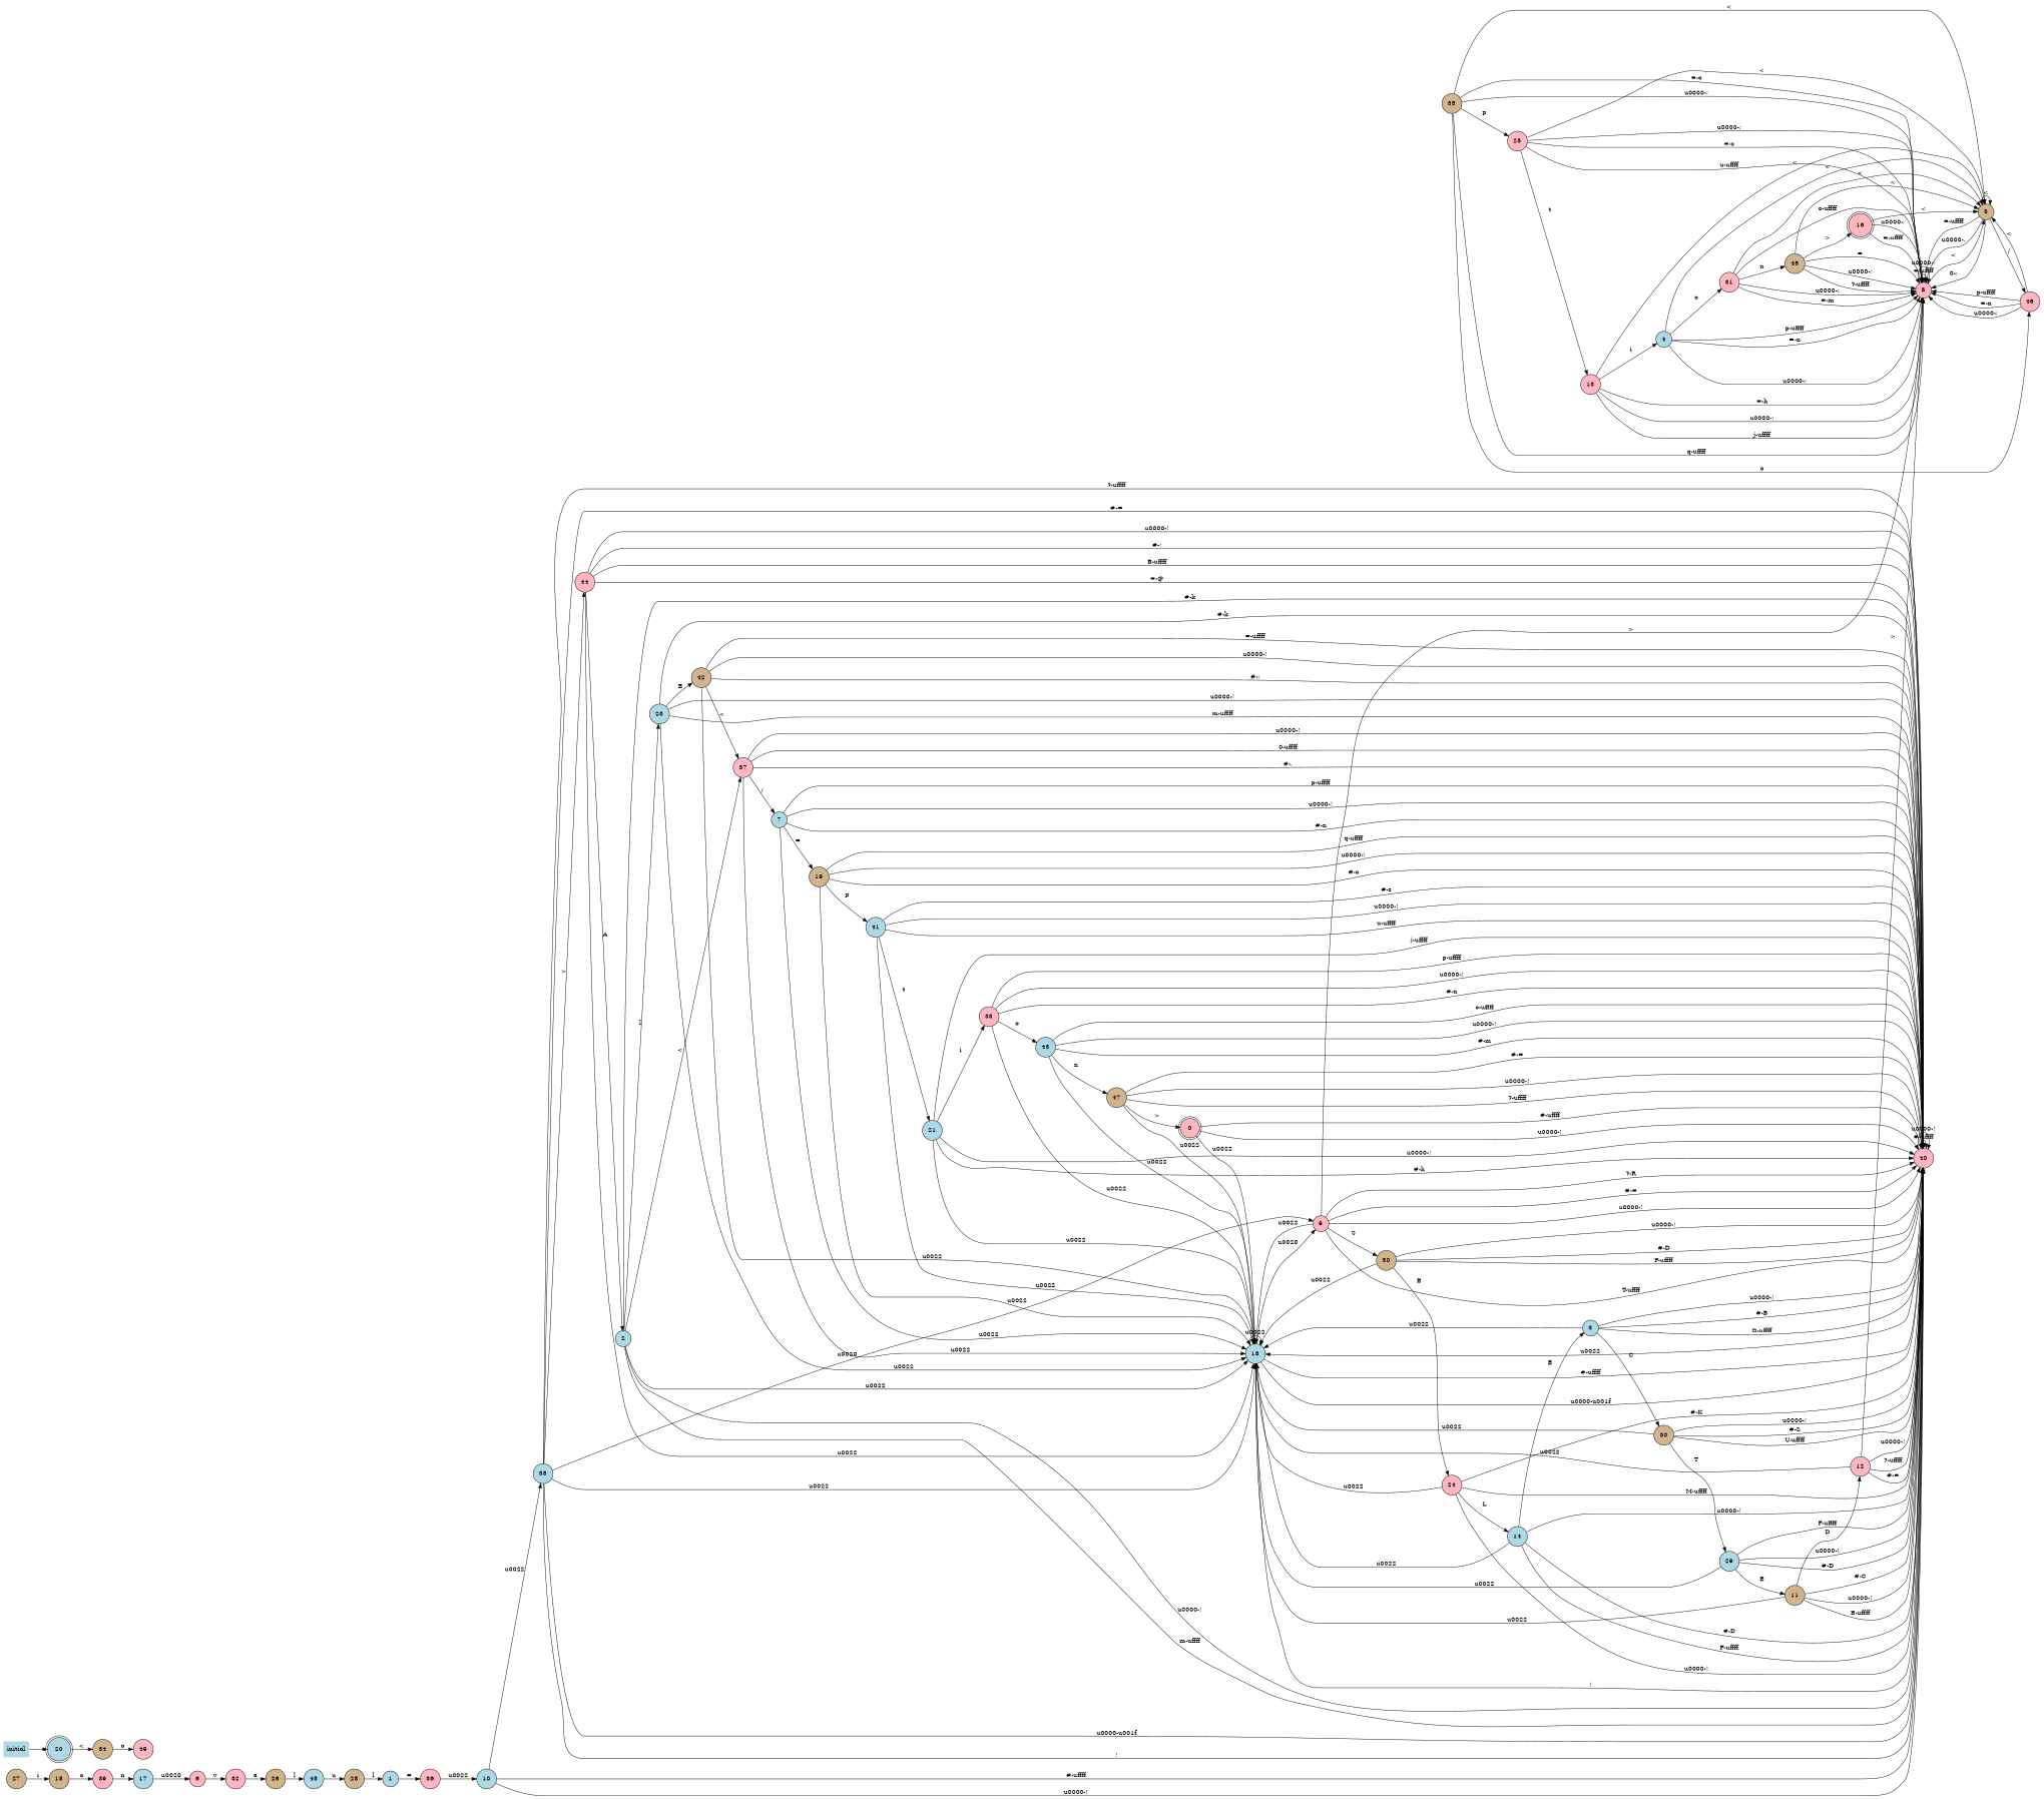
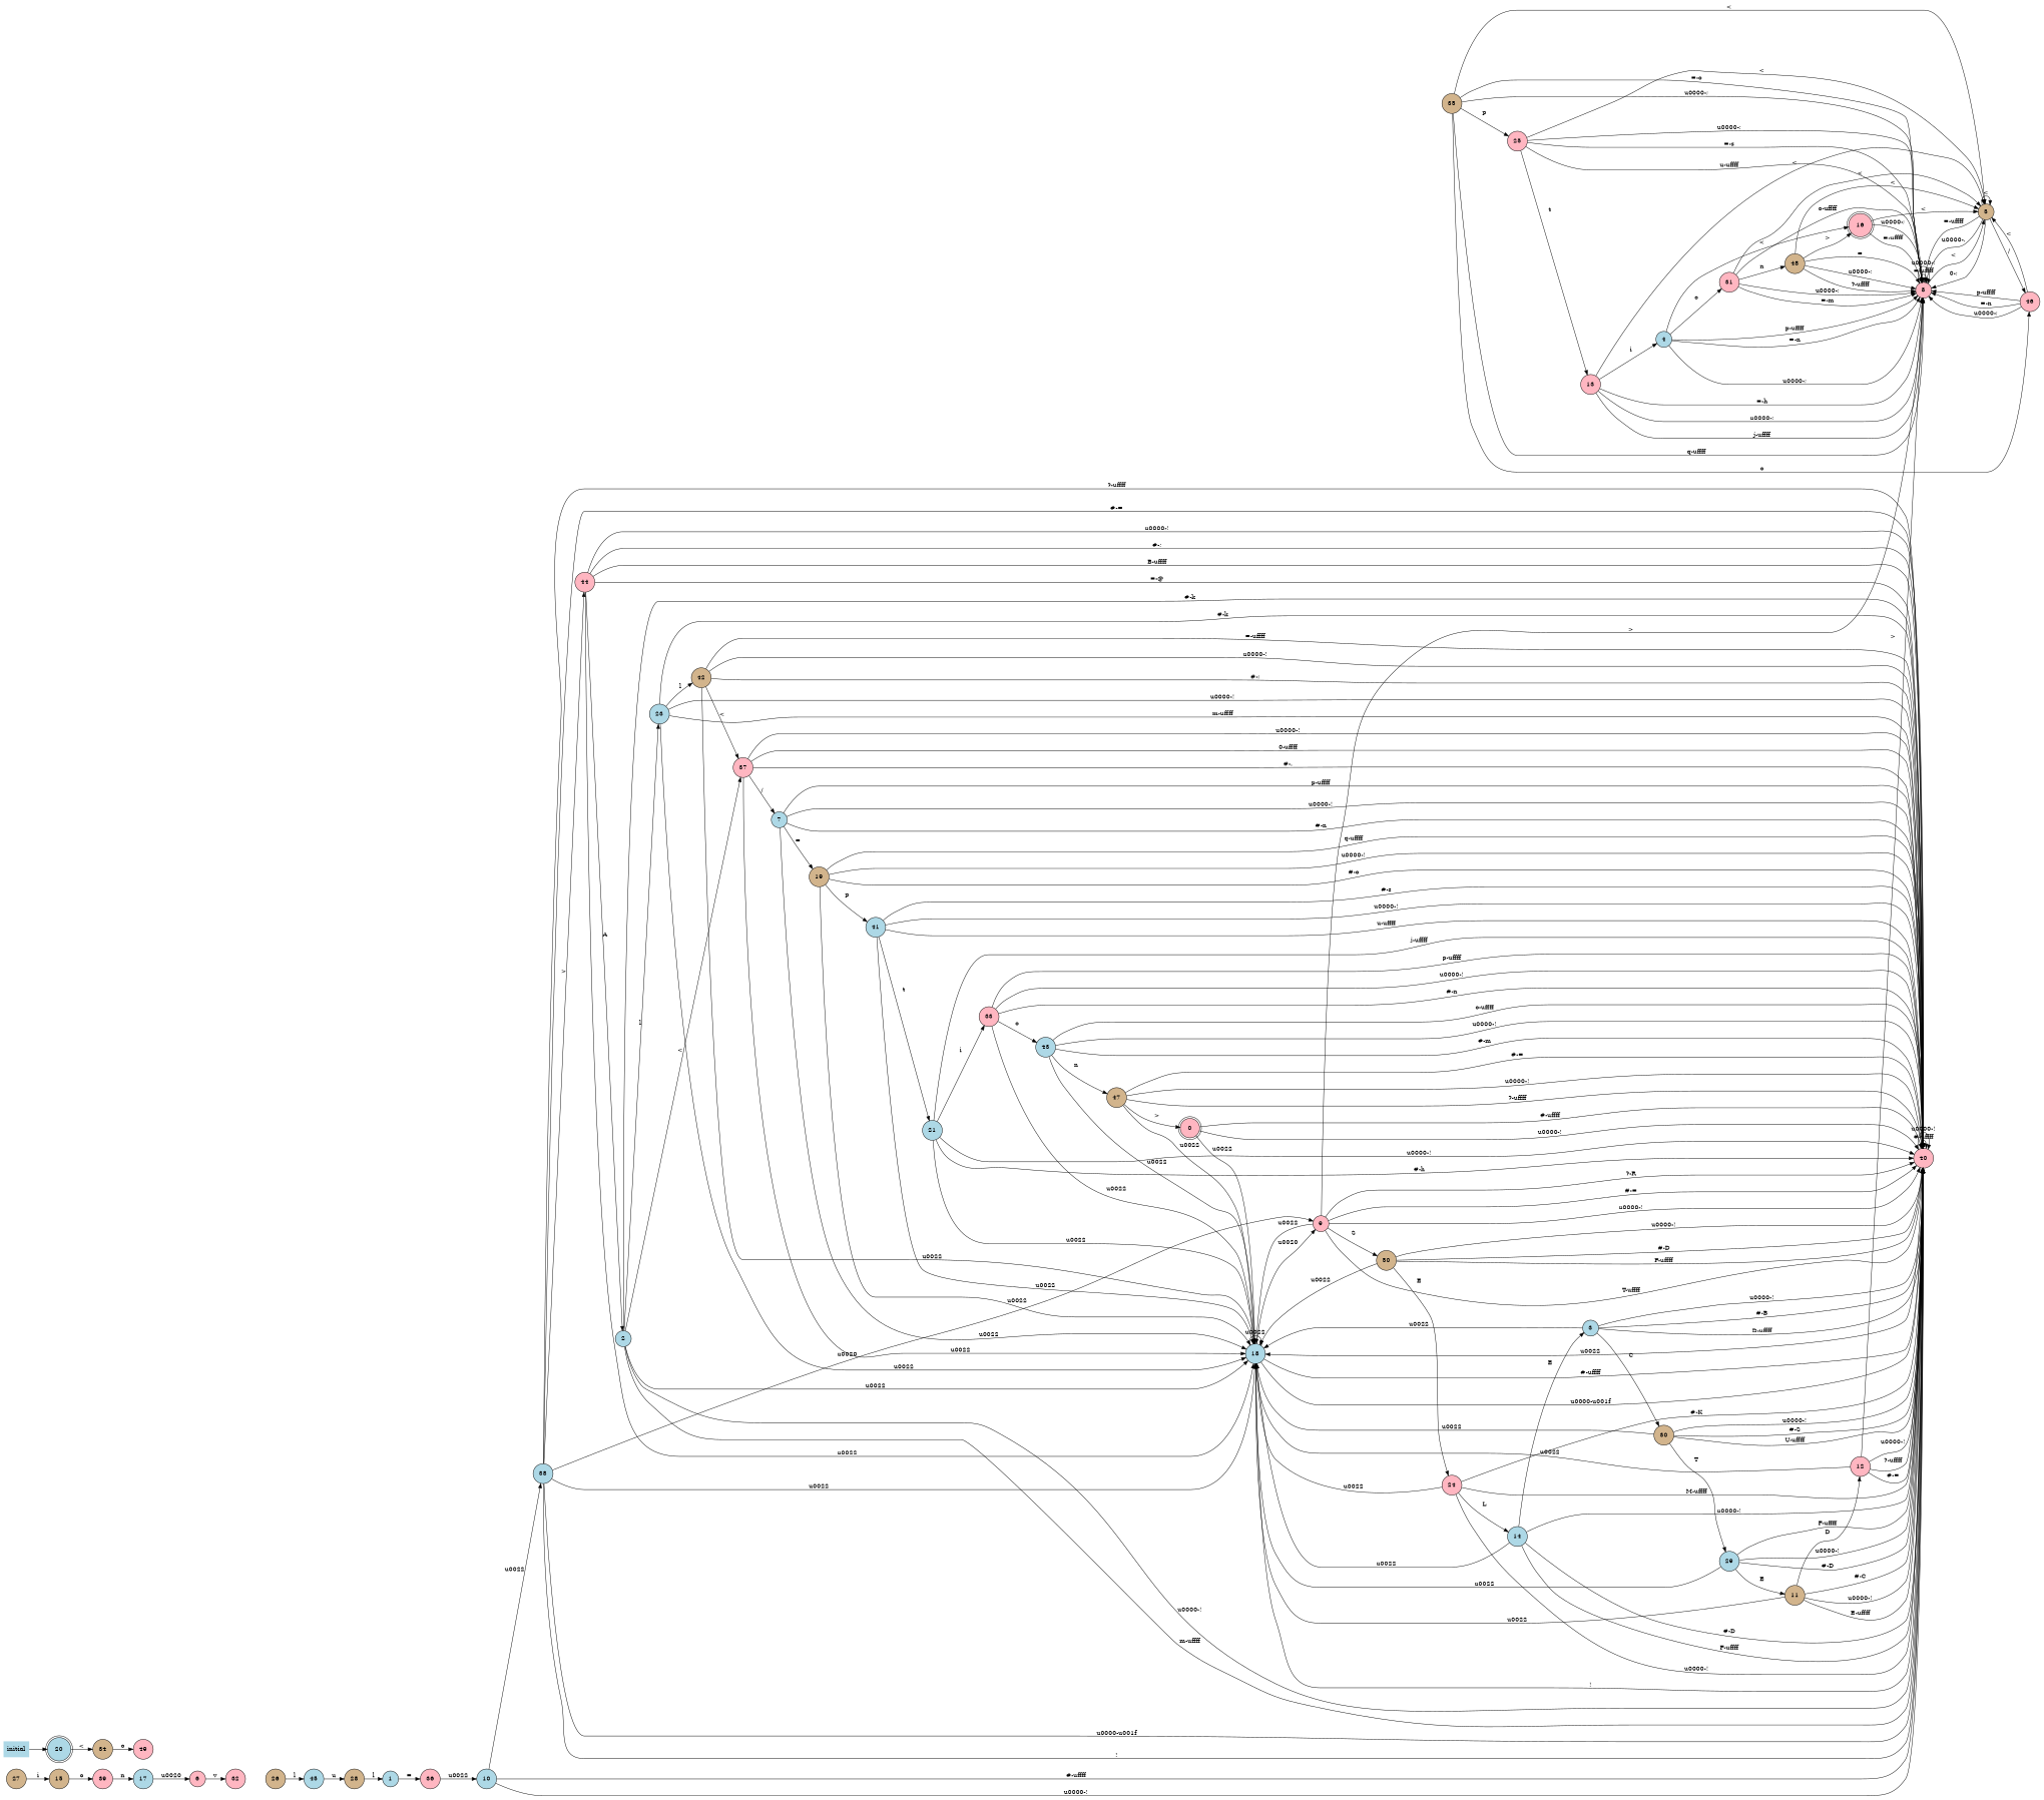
  digraph {
    rankdir=LR
    node [fillcolor=lightpink shape=circle style=filled]
    0 [shape=doublecircle]
    18 [fillcolor=lightblue]
    40
    9
    8
    50 [fillcolor=tan]
    1 [fillcolor=lightblue]
    36
    10 [fillcolor=lightblue]
    38 [fillcolor=lightblue]
    2 [fillcolor=lightblue]
    23 [fillcolor=lightblue]
    37
    42 [fillcolor=tan]
    3 [fillcolor=lightblue]
    30 [fillcolor=tan]
    29 [fillcolor=lightblue]
    11 [fillcolor=tan]
    4 [fillcolor=lightblue]
    5 [fillcolor=tan]
    31
    46
    48 [fillcolor=tan]
    16 [shape=doublecircle]
    35 [fillcolor=tan]
    25
    6
    32
    26 [fillcolor=tan]
    45 [fillcolor=lightblue]
    7 [fillcolor=lightblue]
    19 [fillcolor=tan]
    41 [fillcolor=lightblue]
    21 [fillcolor=lightblue]
    24
    14 [fillcolor=lightblue]
    44
    12
    13
    15 [fillcolor=tan]
    39
    17 [fillcolor=lightblue]
    33
    20 [fillcolor=lightblue shape=doublecircle]
    34 [fillcolor=tan]
    49
    initial [fillcolor=lightblue shape=plaintext]
    43 [fillcolor=lightblue]
    47 [fillcolor=tan]
    27 [fillcolor=tan]
    28 [fillcolor=tan]
    0 -> 18 [label="\u0022"]
    0 -> 40 [label="#-\uffff"]
    0 -> 40 [label="\u0000-!"]
    18 -> 18 [label="\u0022"]
    18 -> 40 [label="#-\uffff"]
    18 -> 40 [label="\u0000-\u001f"]
    18 -> 40 [label="!"]
    18 -> 9 [label="\u0020"]
    40 -> 18 [label="\u0022"]
    40 -> 40 [label="#-\uffff"]
    40 -> 40 [label="\u0000-!"]
    9 -> 18 [label="\u0022"]
    9 -> 40 [label="?-R"]
    9 -> 40 [label="#-="]
    9 -> 40 [label="\u0000-!"]
    9 -> 40 [label="T-\uffff"]
    9 -> 8 [label=">"]
    9 -> 50 [label=S]
    8 -> 8 [label="=-\uffff"]
    8 -> 8 [label="\u0000-;"]
    8 -> 5 [label="<"]
    50 -> 18 [label="\u0022"]
    50 -> 40 [label="#-D"]
    50 -> 40 [label="F-\uffff"]
    50 -> 40 [label="\u0000-!"]
    50 -> 24 [label=E]
    1 -> 36 [label="="]
    36 -> 10 [label="\u0022"]
    10 -> 40 [label="#-\uffff"]
    10 -> 40 [label="\u0000-!"]
    10 -> 38 [label="\u0022"]
    38 -> 18 [label="\u0022"]
    38 -> 40 [label="#-="]
    38 -> 40 [label="\u0000-\u001f"]
    38 -> 40 [label="!"]
    38 -> 40 [label="?-\uffff"]
    38 -> 9 [label="\u0020"]
    38 -> 44 [label=">"]
    2 -> 18 [label="\u0022"]
    2 -> 40 [label="\u0000-!"]
    2 -> 40 [label="m-\uffff"]
    2 -> 40 [label="#-k"]
    2 -> 23 [label=l]
    2 -> 37 [label="<"]
    23 -> 18 [label="\u0022"]
    23 -> 40 [label="\u0000-!"]
    23 -> 40 [label="m-\uffff"]
    23 -> 40 [label="#-k"]
-   23 -> 42 [label=E]
+   23 -> 42 [label=l]
    37 -> 18 [label="\u0022"]
    37 -> 40 [label="\u0000-!"]
    37 -> 40 [label="0-\uffff"]
    37 -> 40 [label="#-."]
    37 -> 7 [label="/"]
    42 -> 18 [label="\u0022"]
    42 -> 40 [label="=-\uffff"]
    42 -> 40 [label="\u0000-!"]
    42 -> 40 [label="#-;"]
    42 -> 37 [label="<"]
    3 -> 18 [label="\u0022"]
    3 -> 40 [label="\u0000-!"]
    3 -> 40 [label="#-B"]
    3 -> 40 [label="D-\uffff"]
    3 -> 30 [label=C]
    30 -> 18 [label="\u0022"]
    30 -> 40 [label="\u0000-!"]
    30 -> 40 [label="#-S"]
    30 -> 40 [label="U-\uffff"]
    30 -> 29 [label=T]
    29 -> 18 [label="\u0022"]
    29 -> 40 [label="#-D"]
    29 -> 40 [label="F-\uffff"]
    29 -> 40 [label="\u0000-!"]
    29 -> 11 [label=E]
    11 -> 18 [label="\u0022"]
    11 -> 40 [label="\u0000-!"]
    11 -> 40 [label="E-\uffff"]
    11 -> 40 [label="#-C"]
    11 -> 12 [label=D]
    4 -> 8 [label="p-\uffff"]
    4 -> 8 [label="=-n"]
    4 -> 8 [label="\u0000-;"]
-   4 -> 5 [label="<"]
+   4 -> 16 [label="<"]
    4 -> 31 [label=o]
    5 -> 8 [label="0-;"]
    5 -> 8 [label="=-\uffff"]
    5 -> 8 [label="\u0000-."]
    5 -> 5 [label="<"]
    5 -> 46 [label="/"]
    31 -> 8 [label="o-\uffff"]
    31 -> 8 [label="\u0000-;"]
    31 -> 8 [label="=-m"]
    31 -> 5 [label="<"]
    31 -> 48 [label=n]
    46 -> 8 [label="p-\uffff"]
    46 -> 8 [label="=-n"]
    46 -> 8 [label="\u0000-;"]
    46 -> 5 [label="<"]
    48 -> 8 [label="="]
    48 -> 8 [label="\u0000-;"]
    48 -> 8 [label="?-\uffff"]
    48 -> 5 [label="<"]
    48 -> 16 [label=">"]
    16 -> 8 [label="=-\uffff"]
    16 -> 8 [label="\u0000-;"]
    16 -> 5 [label="<"]
    35 -> 8 [label="q-\uffff"]
    35 -> 8 [label="=-o"]
    35 -> 8 [label="\u0000-;"]
    35 -> 5 [label="<"]
    35 -> 46 [label=o]
    35 -> 25 [label=p]
    25 -> 8 [label="u-\uffff"]
    25 -> 8 [label="\u0000-;"]
    25 -> 8 [label="=-s"]
    25 -> 5 [label="<"]
    25 -> 13 [label=t]
    6 -> 32 [label=v]
-   32 -> 26 [label=a]
    26 -> 45 [label=l]
    45 -> 28 [label=u]
    7 -> 18 [label="\u0022"]
    7 -> 40 [label="p-\uffff"]
    7 -> 40 [label="\u0000-!"]
    7 -> 40 [label="#-n"]
    7 -> 19 [label="="]
    19 -> 18 [label="\u0022"]
    19 -> 40 [label="q-\uffff"]
    19 -> 40 [label="\u0000-!"]
    19 -> 40 [label="#-o"]
    19 -> 41 [label=p]
    41 -> 18 [label="\u0022"]
    41 -> 40 [label="#-s"]
    41 -> 40 [label="\u0000-!"]
    41 -> 40 [label="u-\uffff"]
    41 -> 21 [label=t]
    21 -> 18 [label="\u0022"]
    21 -> 40 [label="\u0000-!"]
    21 -> 40 [label="#-h"]
    21 -> 40 [label="j-\uffff"]
    21 -> 33 [label=i]
    24 -> 18 [label="\u0022"]
    24 -> 40 [label="\u0000-!"]
    24 -> 40 [label="#-K"]
    24 -> 40 [label="M-\uffff"]
    24 -> 14 [label=L]
    14 -> 18 [label="\u0022"]
    14 -> 40 [label="#-D"]
    14 -> 40 [label="F-\uffff"]
    14 -> 40 [label="\u0000-!"]
    14 -> 3 [label=E]
    44 -> 18 [label="\u0022"]
    44 -> 40 [label="\u0000-!"]
    44 -> 40 [label="#-;"]
    44 -> 40 [label="B-\uffff"]
    44 -> 40 [label="=-@"]
    44 -> 2 [label=A]
    12 -> 18 [label="\u0022"]
    12 -> 40 [label="#-="]
    12 -> 40 [label="\u0000-!"]
    12 -> 40 [label="?-\uffff"]
    12 -> 8 [label=">"]
    13 -> 8 [label="=-h"]
    13 -> 8 [label="\u0000-;"]
    13 -> 8 [label="j-\uffff"]
    13 -> 4 [label=i]
    13 -> 5 [label="<"]
    15 -> 39 [label=o]
    39 -> 17 [label=n]
    17 -> 6 [label="\u0020"]
    33 -> 18 [label="\u0022"]
    33 -> 40 [label="p-\uffff"]
    33 -> 40 [label="\u0000-!"]
    33 -> 40 [label="#-n"]
    33 -> 43 [label=o]
    20 -> 34 [label="<"]
    34 -> 49 [label=o]
    initial -> 20
    43 -> 18 [label="\u0022"]
    43 -> 40 [label="o-\uffff"]
    43 -> 40 [label="\u0000-!"]
    43 -> 40 [label="#-m"]
    43 -> 47 [label=n]
    47 -> 0 [label=">"]
    47 -> 18 [label="\u0022"]
    47 -> 40 [label="#-="]
    47 -> 40 [label="\u0000-!"]
    47 -> 40 [label="?-\uffff"]
    27 -> 15 [label=i]
    28 -> 1 [label=l]
  }
